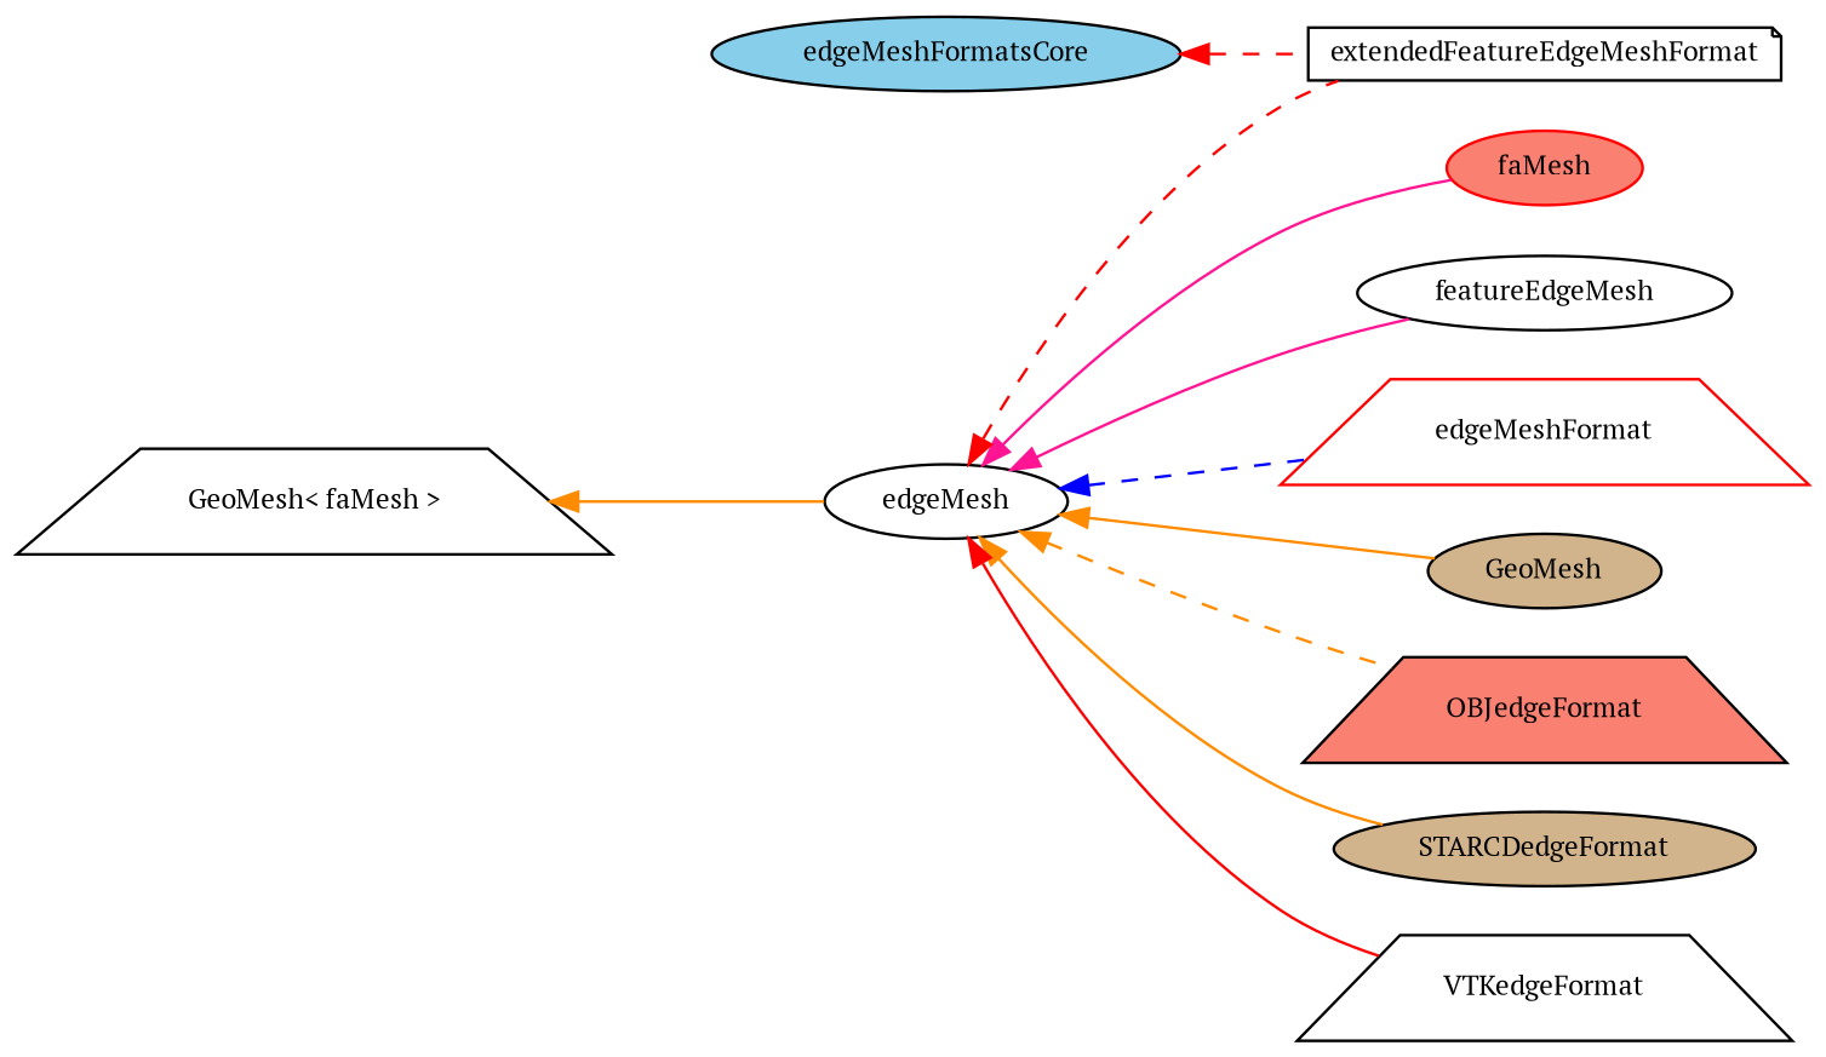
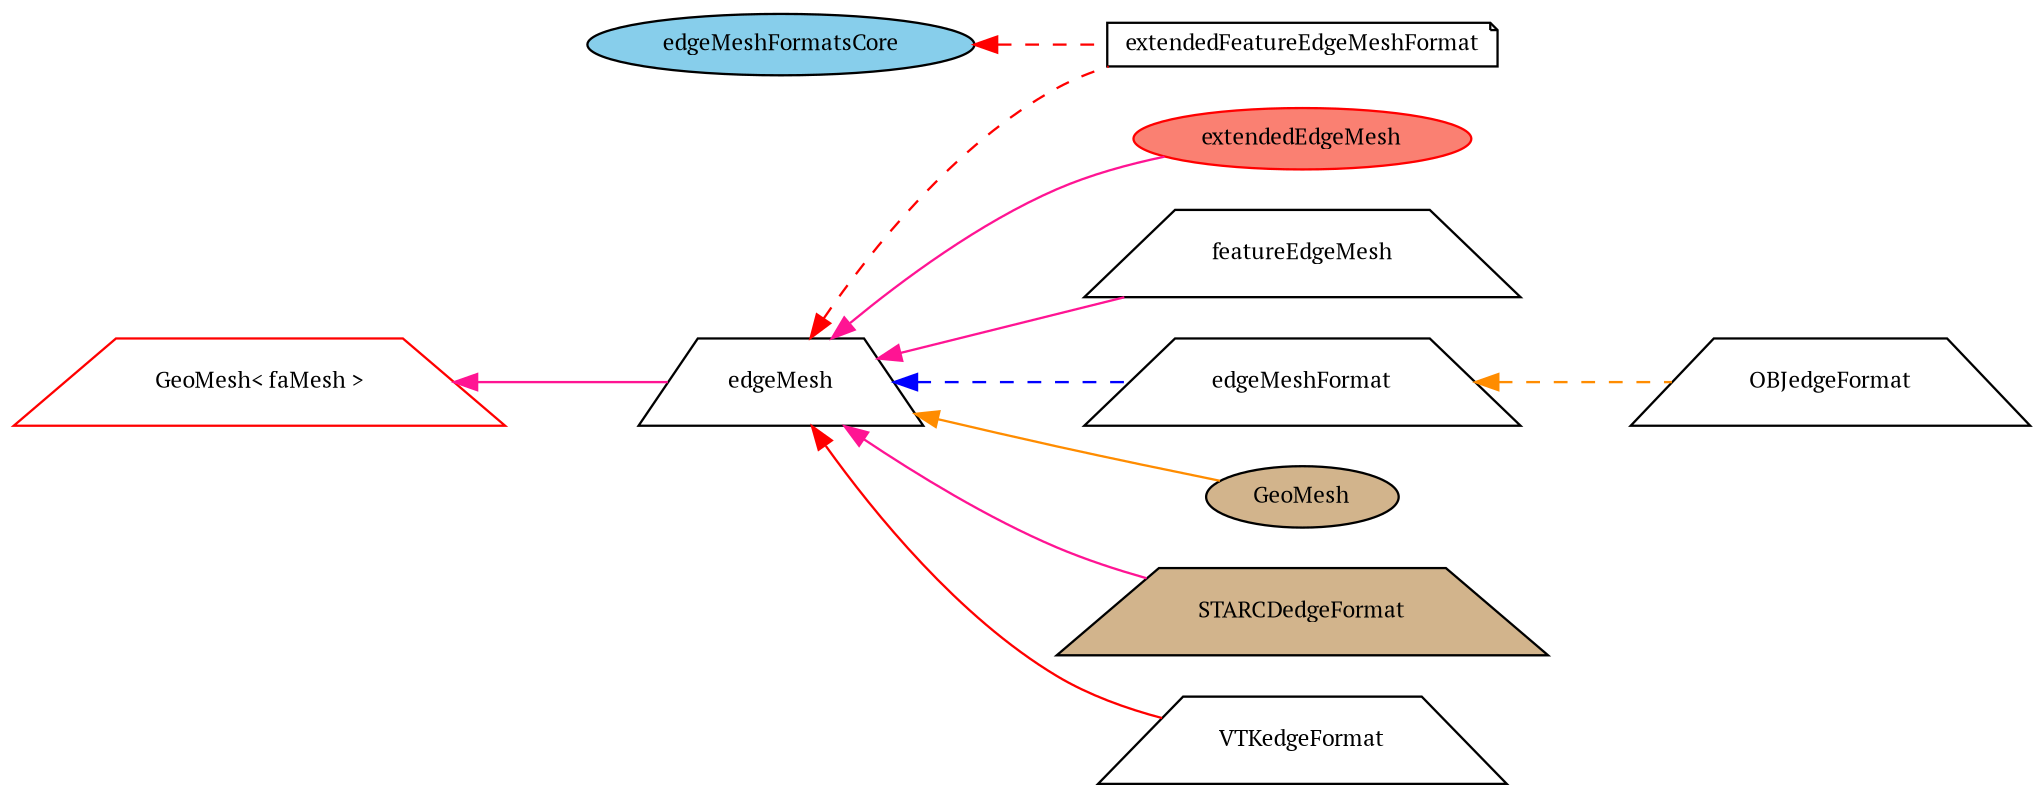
  digraph {
    fontname="PT Serif"
    rankdir=LR
    node [color=black fillcolor=white fontname="PT Serif" fontsize=10 shape=ellipse style=filled]
    edge [color=deeppink dir=back fontname="PT Serif" fontsize=10 labelfontname=Helvetica labelfontsize=10 style=solid]
-   n1 [fontcolor=black height=0.2 label=edgeMesh width=0.4]
-   n2 [color=red fillcolor=salmon height=0.2 label=faMesh width=0.4]
-   n3 [height=0.2 label=featureEdgeMesh width=0.4]
-   n4 [color=red height=0.2 label=edgeMeshFormat shape=trapezium width=0.4]
+   n1 [fontcolor=black height=0.2 label=edgeMesh shape=trapezium width=0.4]
+   n2 [color=red fillcolor=salmon height=0.2 label=extendedEdgeMesh width=0.4]
+   n3 [height=0.2 label=featureEdgeMesh shape=trapezium width=0.4]
+   n4 [height=0.2 label=edgeMeshFormat shape=trapezium width=0.4]
    n5 [height=0.2 label=extendedFeatureEdgeMeshFormat shape=note width=0.4]
    n6 [fillcolor=tan height=0.2 label=GeoMesh width=0.4]
-   n7 [fillcolor=salmon height=0.2 label=OBJedgeFormat shape=trapezium width=0.4]
-   n8 [fillcolor=tan height=0.2 label=STARCDedgeFormat width=0.4]
+   n7 [height=0.2 label=OBJedgeFormat shape=trapezium width=0.4]
+   n8 [fillcolor=tan height=0.2 label=STARCDedgeFormat shape=trapezium width=0.4]
    n9 [height=0.2 label=VTKedgeFormat shape=trapezium width=0.4]
    n10 [fillcolor=skyblue height=0.2 label=edgeMeshFormatsCore width=0.4]
-   n11 [height=0.2 label="GeoMesh\< faMesh \>" shape=trapezium width=0.4]
+   n11 [color=red height=0.2 label="GeoMesh\< faMesh \>" shape=trapezium width=0.4]
    n1 -> n2
    n1 -> n3
    n1 -> n4 [color=blue style=dashed]
    n1 -> n5 [color=red style=dashed]
    n1 -> n6 [color=darkorange]
-   n1 -> n7 [color=darkorange style=dashed]
-   n1 -> n8 [color=darkorange]
+   n4 -> n7 [color=darkorange style=dashed]
+   n1 -> n8
    n1 -> n9 [color=red]
    n10 -> n5 [color=red style=dashed]
-   n11 -> n1 [color=darkorange]
+   n11 -> n1
  }
